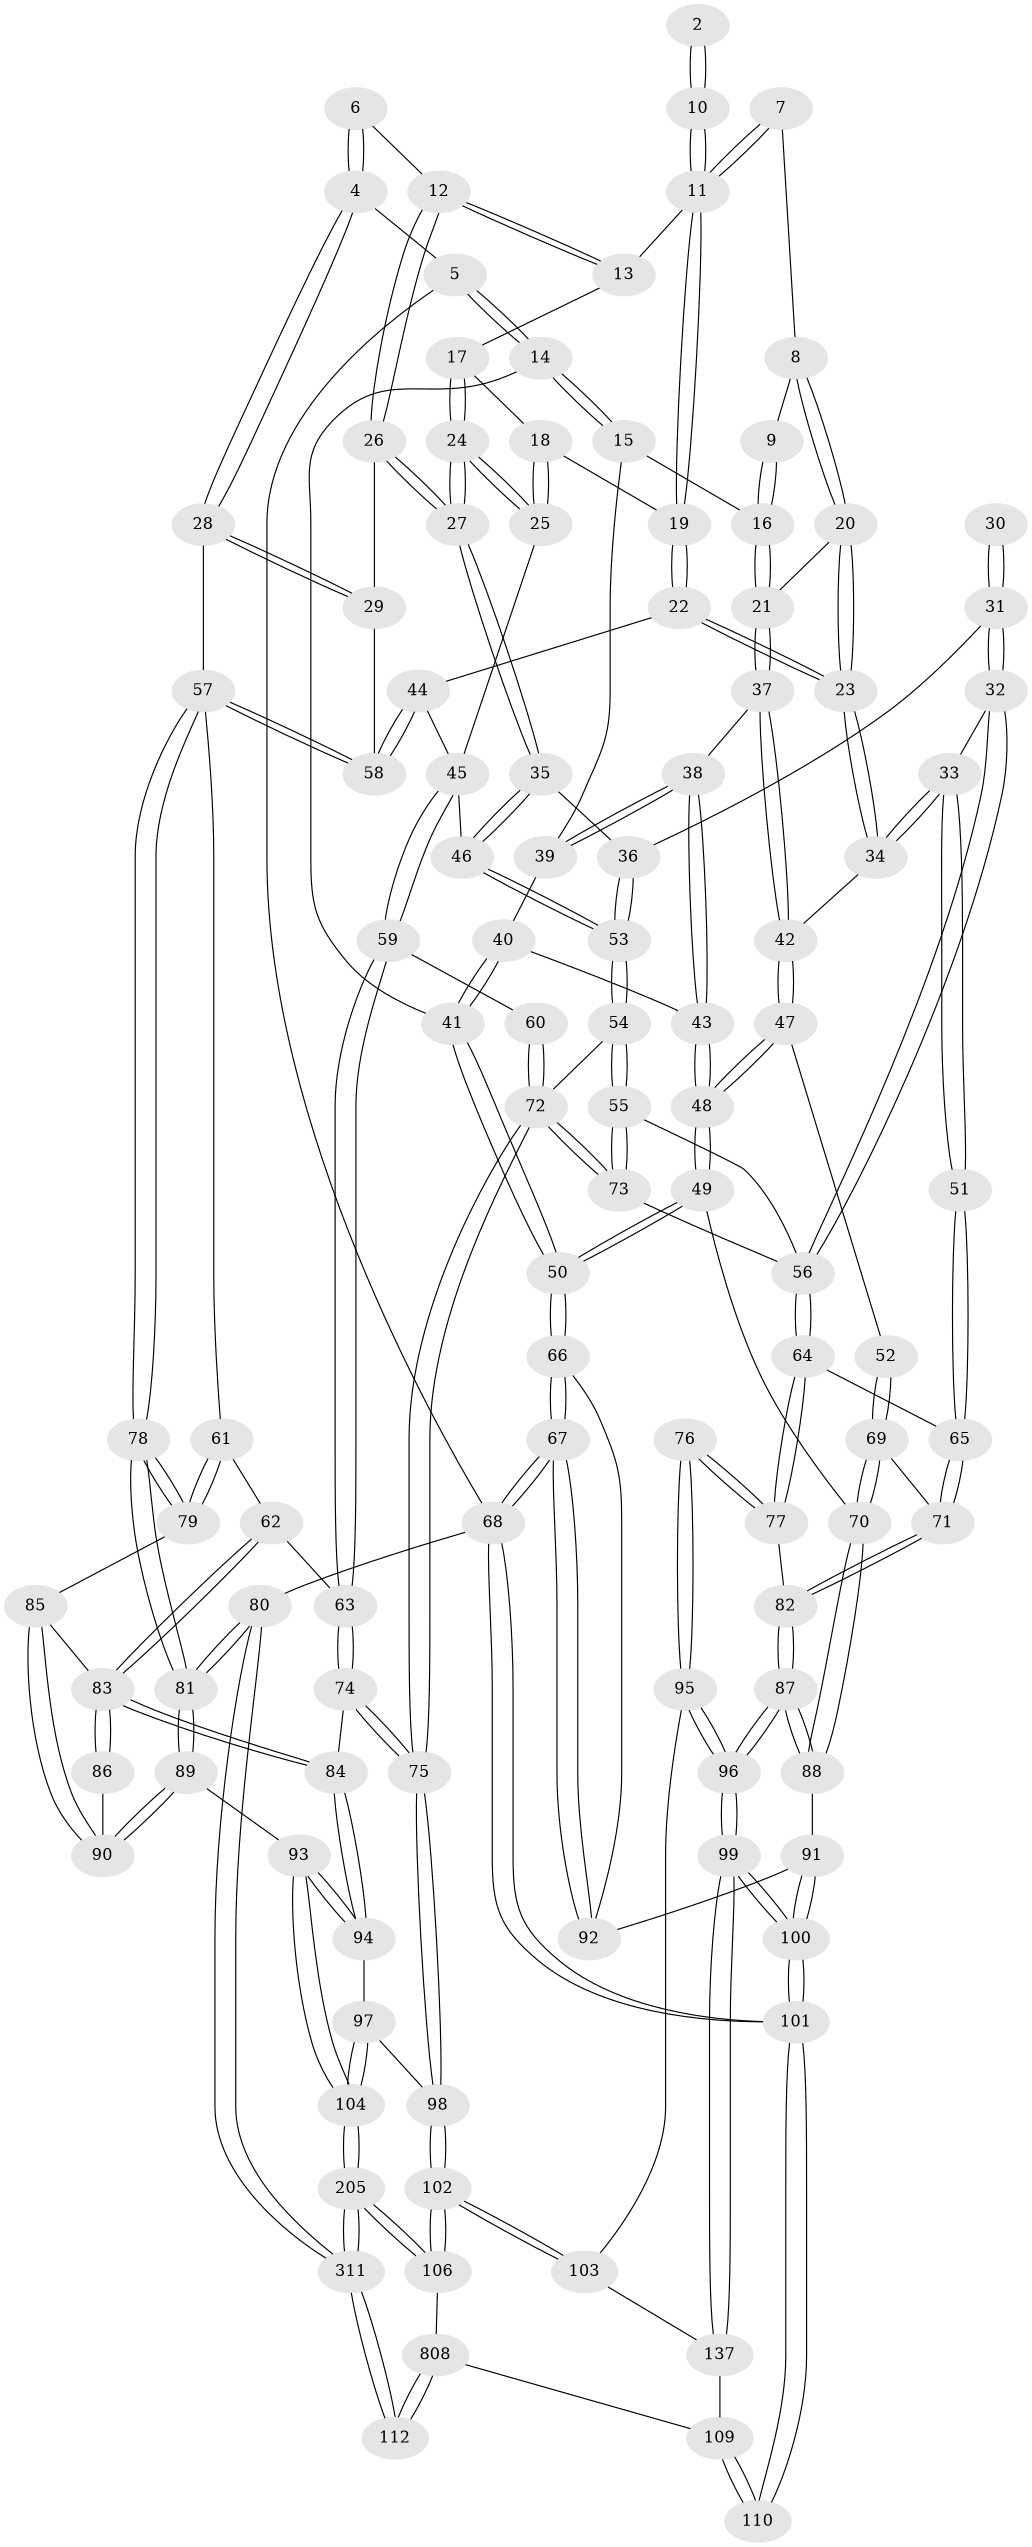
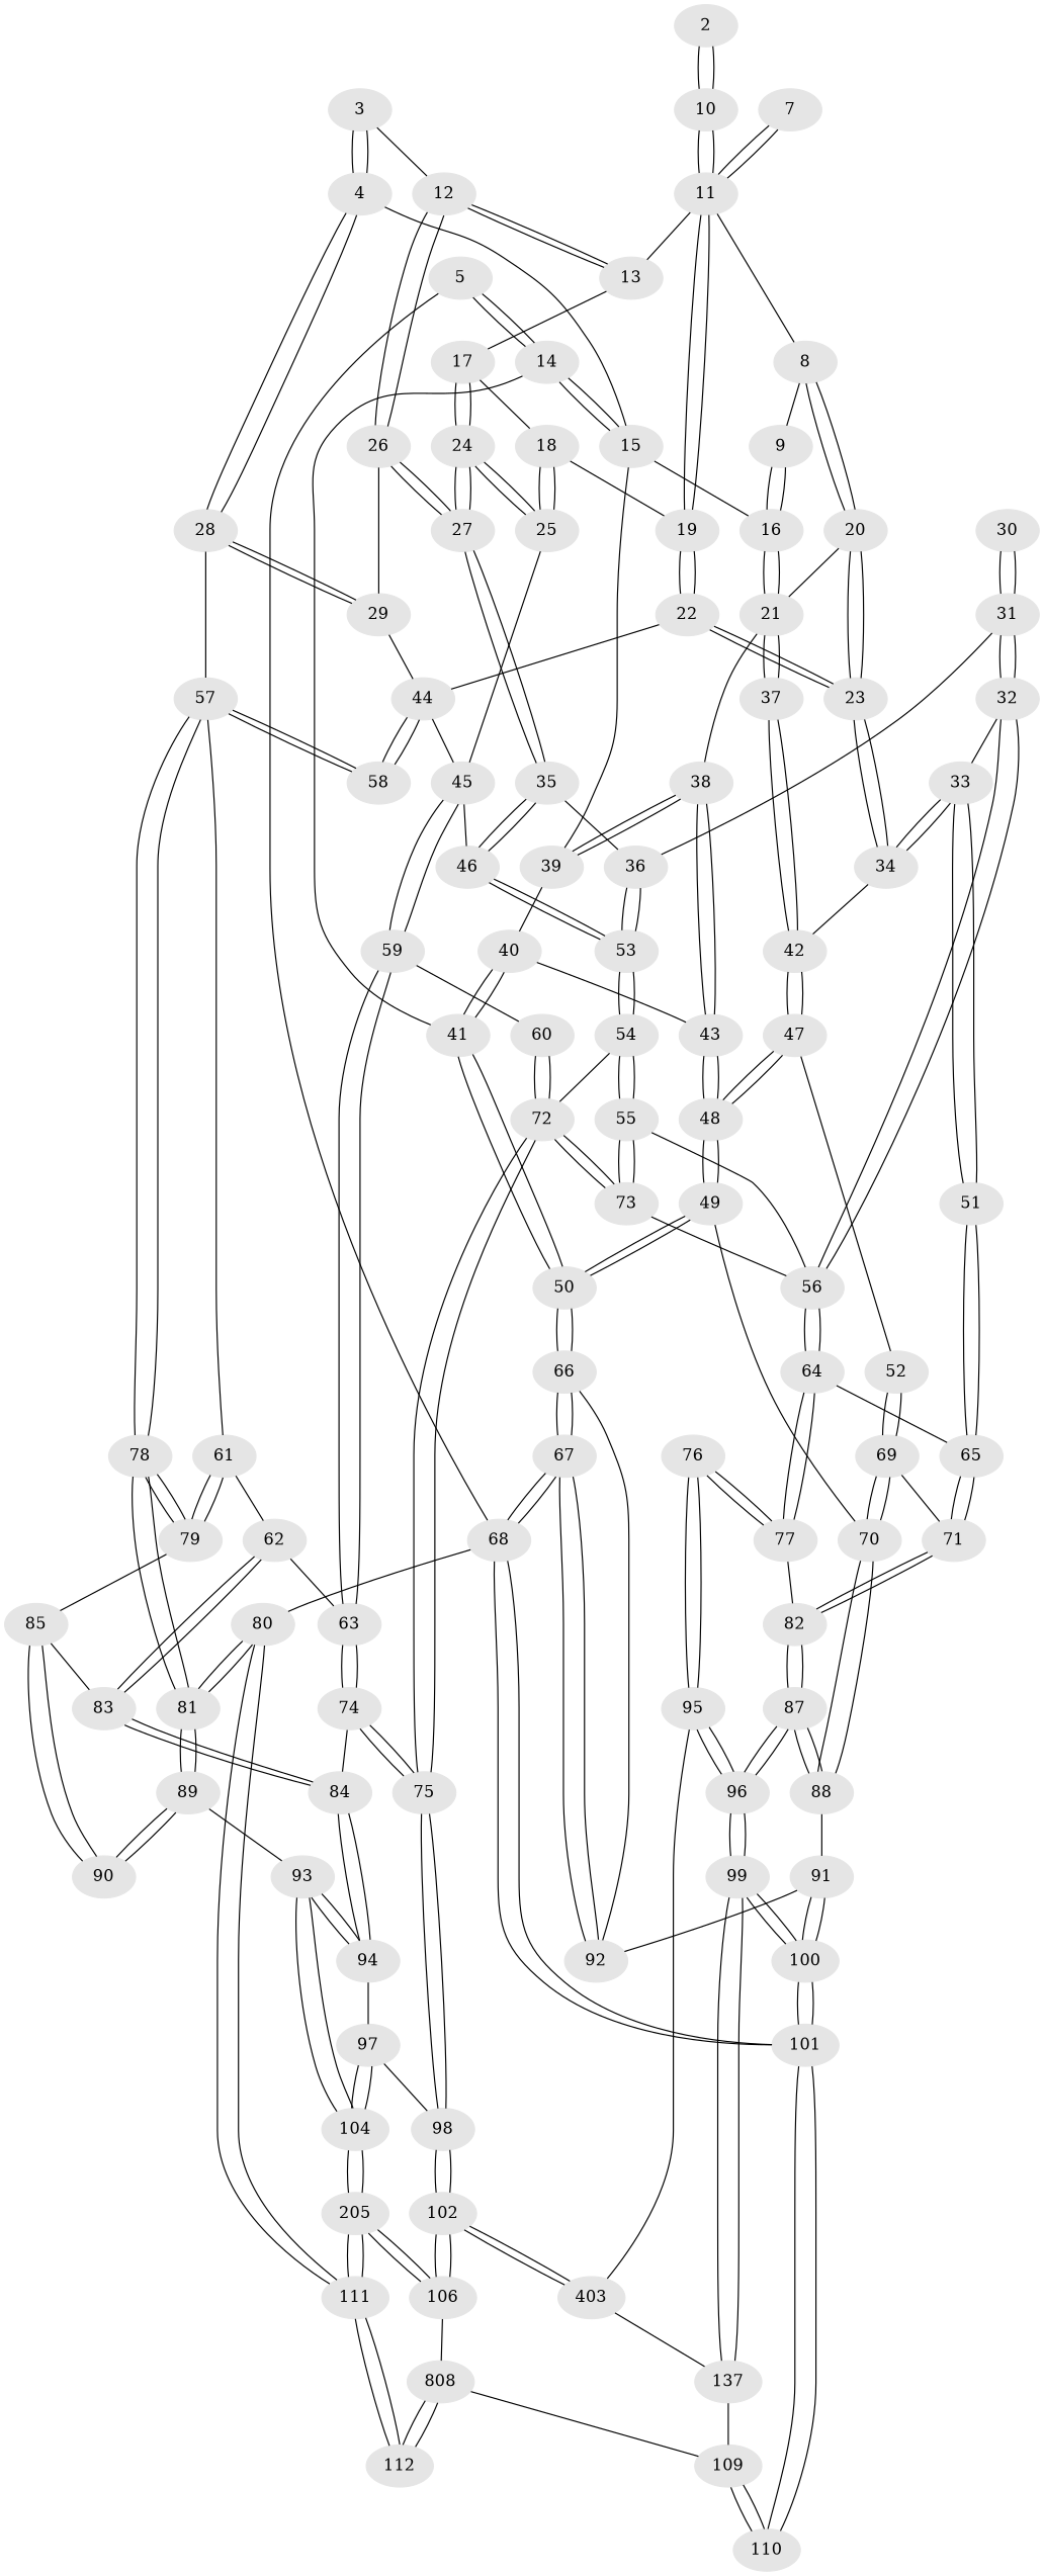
  graph {
    fontname="DejaVu Serif"
    node [color=gray90 fontname="DejaVu Serif" style=filled]
    edge [fontname="DejaVu Serif"]
    2
    10
    7
    8
    11
-   3 [label=6]
+   3
    4
    12
    5
    28
    13
    26
    14
    68
    29
    57
    80
    81
-   111 [label=311]
+   111
    15
    41
    101
    9
    16
    20
    19
    21
    23
    17
    22
    27
    18
    24
    39
    50
    40
    37
    25
    45
    44
    34
    42
    38
    30
    31
    35
    36
    46
    58
    78
    61
    32
    33
    56
    53
    51
    64
    65
    47
    54
    43
    48
    66
    52
    49
    59
    60
    63
    69
    70
    88
    67
    92
    71
    55
    72
    73
    77
    79
    62
    74
    75
    83
    85
    84
-   86
    82
    110
    91
    87
    98
    76
    95
    94
    102
    96
-   103
+   103 [label=403]
    89
    90
    112
    93
    97
    99
    100
    104
    n106 [label=205]
    n107 [label=137]
    106
    109
    n110 [label=808]
    2 -- 10
    2 -- 10
    10 -- 11
    10 -- 11
-   7 -- 8
+   11 -- 8
    7 -- 11
    7 -- 11
    8 -- 9
    8 -- 20
    8 -- 20
    11 -- 13
    11 -- 19
    11 -- 19
    3 -- 4
    3 -- 4
    3 -- 12
-   4 -- 5
+   4 -- 15
    4 -- 28
    4 -- 28
    12 -- 13
    12 -- 13
    12 -- 26
    12 -- 26
    5 -- 14
    5 -- 14
    5 -- 68
    28 -- 29
    28 -- 29
    28 -- 57
    13 -- 17
    26 -- 29
    26 -- 27
    26 -- 27
    14 -- 15
    14 -- 15
    14 -- 41
    68 -- 80
    68 -- 101
    68 -- 101
-   29 -- 58
+   29 -- 44
    57 -- 58
    57 -- 58
    57 -- 78
    57 -- 78
    57 -- 61
    80 -- 81
    80 -- 81
    80 -- 111
    80 -- 111
    81 -- 89
    81 -- 89
    111 -- 112
    111 -- 112
    15 -- 16
    15 -- 39
    41 -- 50
    41 -- 50
    101 -- 110
    101 -- 110
    9 -- 16
    9 -- 16
    16 -- 21
    16 -- 21
    20 -- 21
    20 -- 23
    20 -- 23
    19 -- 22
    19 -- 22
    21 -- 37
    21 -- 37
    23 -- 34
    23 -- 34
    17 -- 18
    17 -- 24
    17 -- 24
    22 -- 23
    22 -- 23
    22 -- 44
    27 -- 35
    27 -- 35
    18 -- 19
    18 -- 25
    18 -- 25
    24 -- 27
    24 -- 27
    24 -- 25
    24 -- 25
    39 -- 40
    50 -- 66
    50 -- 66
    40 -- 41
    40 -- 41
    40 -- 43
    37 -- 42
    37 -- 42
-   37 -- 38
+   21 -- 38
    25 -- 45
    45 -- 46
    45 -- 59
    45 -- 59
    44 -- 45
    44 -- 58
    44 -- 58
    34 -- 42
    42 -- 47
    42 -- 47
    38 -- 39
    38 -- 39
    38 -- 43
    38 -- 43
    30 -- 31
    30 -- 31
    31 -- 36
    31 -- 32
    31 -- 32
    35 -- 36
    35 -- 46
    35 -- 46
    36 -- 53
    36 -- 53
    46 -- 53
    46 -- 53
    78 -- 81
    78 -- 81
    78 -- 79
    78 -- 79
    61 -- 79
    61 -- 79
    61 -- 62
    32 -- 33
    32 -- 56
    32 -- 56
    33 -- 34
    33 -- 34
    33 -- 51
    33 -- 51
    56 -- 64
    56 -- 64
    53 -- 54
    53 -- 54
    51 -- 65
    51 -- 65
    64 -- 65
    64 -- 77
    64 -- 77
    65 -- 71
    65 -- 71
    47 -- 48
    47 -- 48
    47 -- 52
    54 -- 55
    54 -- 55
    54 -- 72
    43 -- 48
    43 -- 48
    48 -- 49
    48 -- 49
    66 -- 67
    66 -- 67
    66 -- 92
    52 -- 69
    52 -- 69
    49 -- 50
    49 -- 50
    49 -- 70
    59 -- 60
    59 -- 63
    59 -- 63
    60 -- 72
    60 -- 72
    63 -- 74
    63 -- 74
    69 -- 70
    69 -- 70
    69 -- 71
    70 -- 88
    70 -- 88
    88 -- 91
    67 -- 68
    67 -- 68
    67 -- 92
    67 -- 92
    71 -- 82
    71 -- 82
    55 -- 56
    55 -- 73
    55 -- 73
    72 -- 73
    72 -- 73
    72 -- 75
    72 -- 75
    73 -- 56
    77 -- 82
    79 -- 85
    62 -- 63
    62 -- 83
    62 -- 83
    74 -- 75
    74 -- 75
    74 -- 84
    75 -- 98
    75 -- 98
    83 -- 84
    83 -- 84
-   83 -- 86
-   83 -- 86
    85 -- 83
    85 -- 90
    85 -- 90
    84 -- 94
    84 -- 94
-   86 -- 90
    82 -- 87
    82 -- 87
    91 -- 92
    91 -- 100
    91 -- 100
    87 -- 88
    87 -- 88
    87 -- 96
    87 -- 96
    98 -- 102
    98 -- 102
    76 -- 77
    76 -- 77
    76 -- 95
    76 -- 95
    95 -- 96
    95 -- 96
    95 -- 103
    94 -- 97
    102 -- 103
    102 -- 103
    102 -- 106
    102 -- 106
    96 -- 99
    96 -- 99
    103 -- n107
    89 -- 90
    89 -- 90
    89 -- 93
    93 -- 94
    93 -- 94
    93 -- 104
    93 -- 104
    97 -- 98
    97 -- 104
    97 -- 104
    99 -- 100
    99 -- 100
    99 -- n107
    99 -- n107
    100 -- 101
    100 -- 101
    104 -- n106
    104 -- n106
    n106 -- 111
    n106 -- 111
    n106 -- 106
    n106 -- 106
    n107 -- 109
    106 -- n110
    109 -- 110
    109 -- 110
    n110 -- 112
    n110 -- 112
    n110 -- 109
  }
